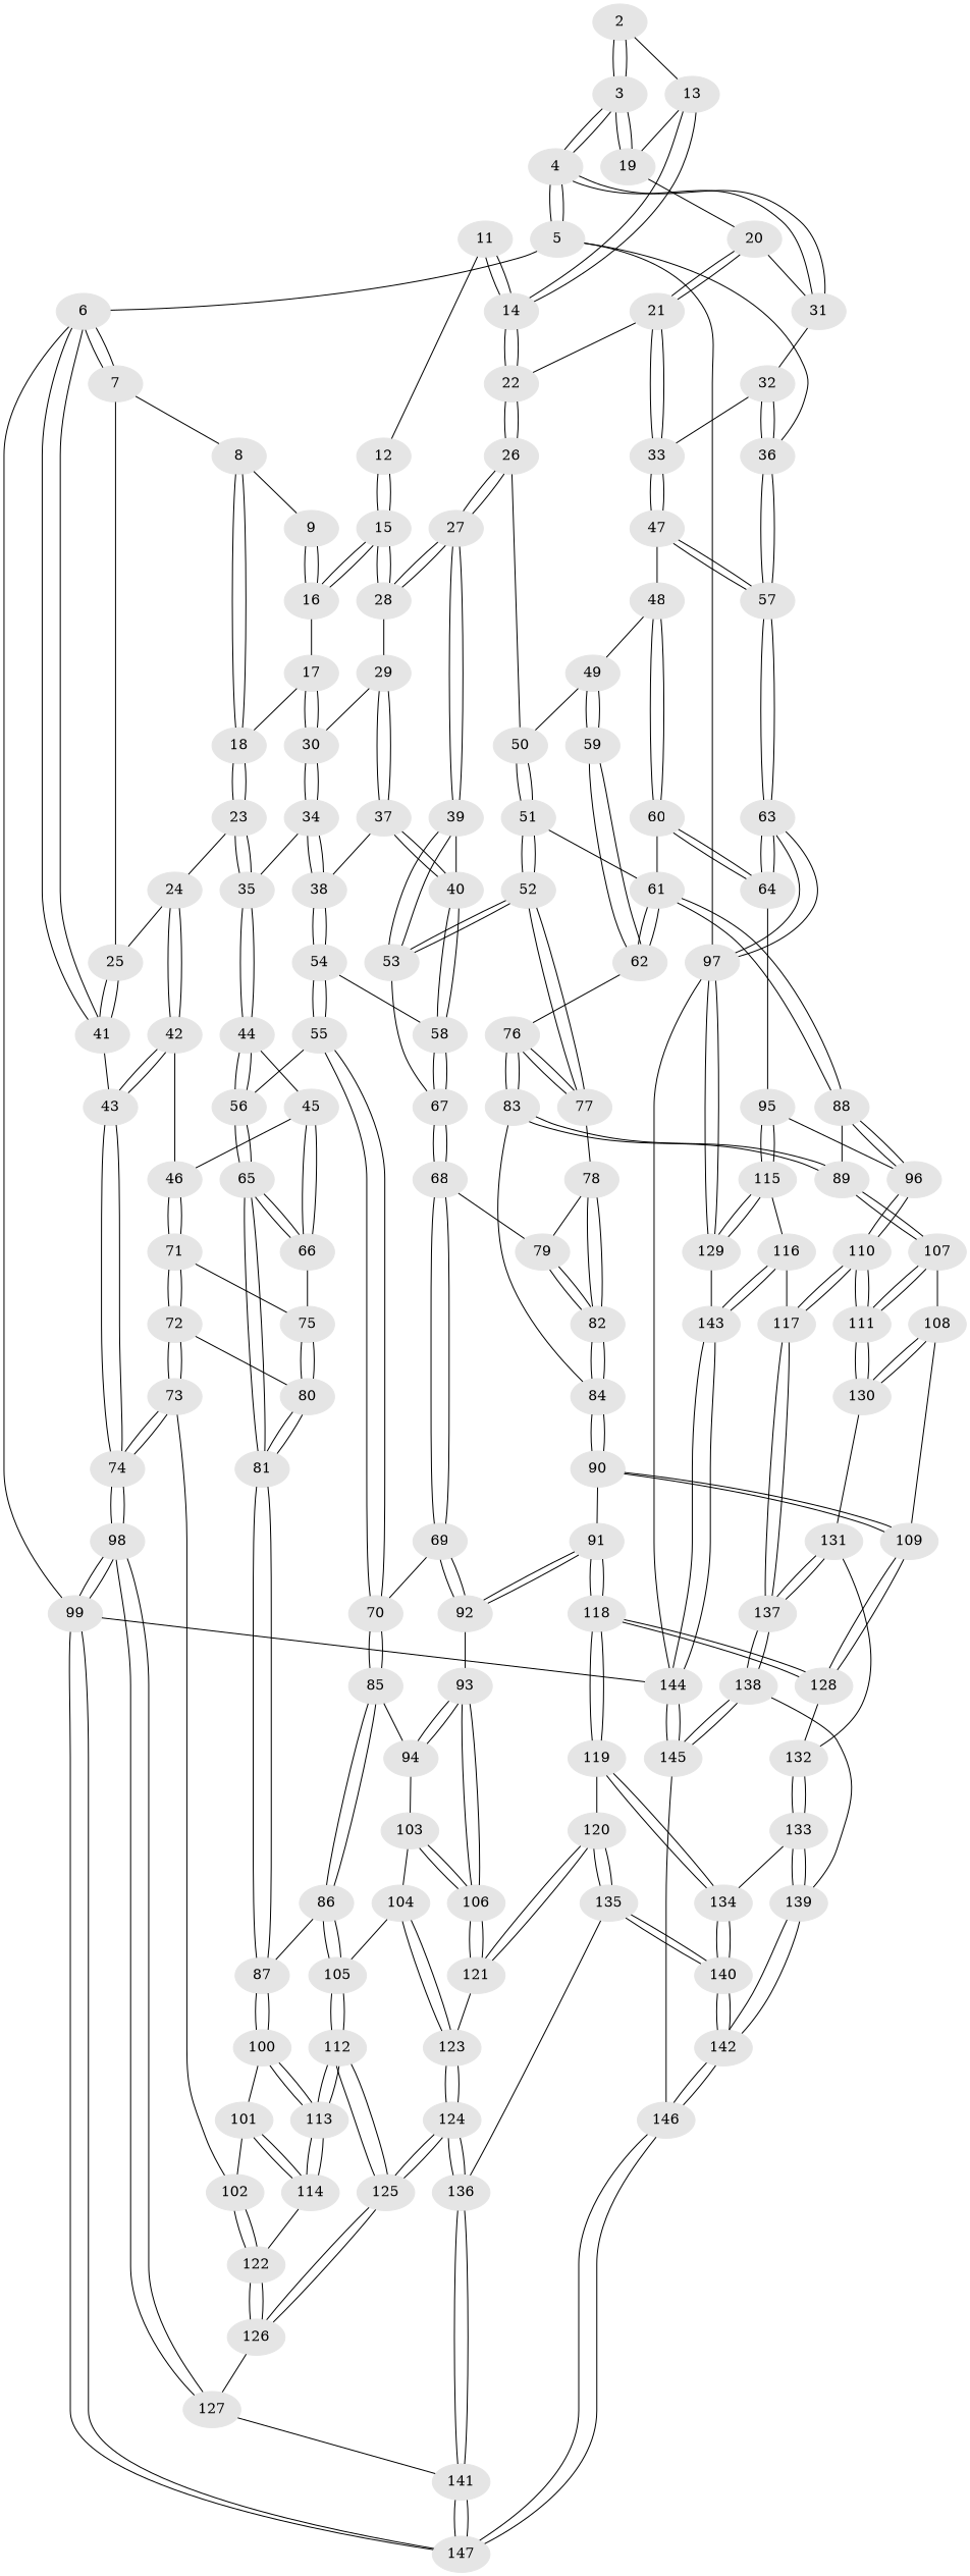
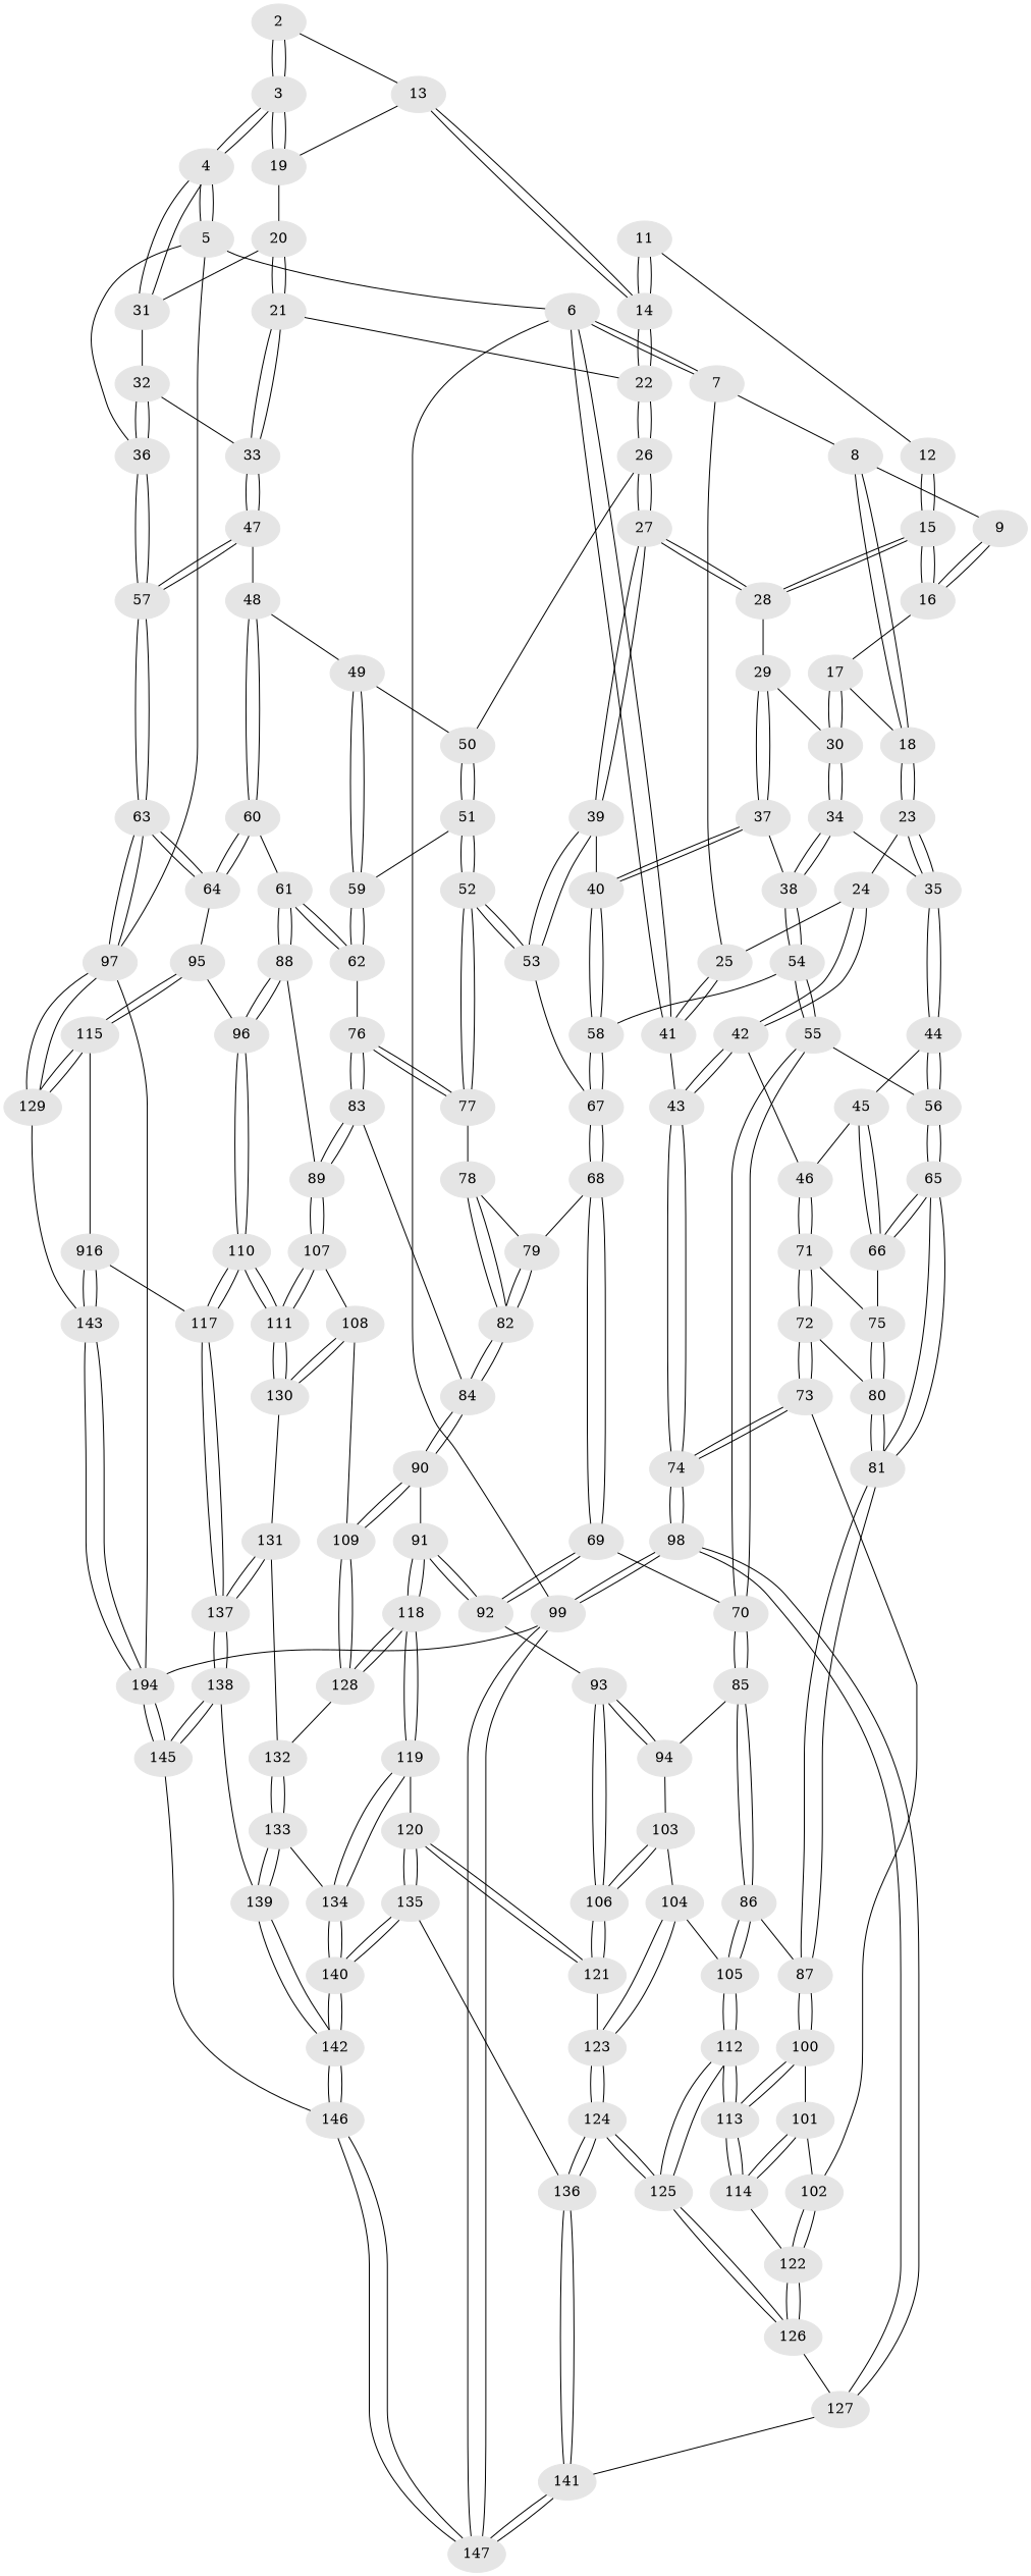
  graph {
    node [color=gray90 style=filled]
    2
    3
    13
    11
    12
    14
    4
    19
    5
    31
    20
    6
    36
    97
    32
    7
    41
    99
    57
    129
-   144
+   144 [label=194]
    8
    25
    43
    147
    9
    18
    16
    23
    17
    15
    22
    28
    26
    29
    30
    34
    24
    35
    21
    33
    47
    27
    50
    42
    44
    46
    39
    51
    40
    53
    37
    38
    48
    54
    45
    56
    63
    58
    55
    67
    74
    71
    98
    66
    65
    75
    72
    49
    60
    59
    61
    64
    62
    52
    77
    78
    68
    70
    85
    81
    76
    88
    95
    89
    96
    83
    115
    87
    80
    69
    79
    92
    82
    93
    86
    94
    73
    102
    122
    127
    84
    100
    90
    107
    91
    109
    105
    103
    112
    101
    113
    110
    108
    111
    118
    128
    119
    106
    121
    104
-   116
+   116 [label=916]
    117
    143
    145
    141
    114
    126
    123
    124
    125
    130
    131
    132
    137
    138
    120
    134
    135
    140
    136
    133
    139
    142
    146
    2 -- 3
    2 -- 3
    2 -- 13
    3 -- 4
    3 -- 4
    3 -- 19
    3 -- 19
    13 -- 14
    13 -- 14
    13 -- 19
    11 -- 12
    11 -- 14
    11 -- 14
    12 -- 15
    12 -- 15
    14 -- 22
    14 -- 22
    4 -- 5
    4 -- 5
    4 -- 31
    4 -- 31
    19 -- 20
    5 -- 6
    5 -- 36
    5 -- 97
    31 -- 32
    20 -- 31
    20 -- 21
    20 -- 21
    6 -- 7
    6 -- 7
    6 -- 41
    6 -- 41
    6 -- 99
    36 -- 57
    36 -- 57
    97 -- 129
    97 -- 129
    97 -- 144
    32 -- 36
    32 -- 36
    32 -- 33
    7 -- 8
    7 -- 25
    41 -- 43
    99 -- 144
    99 -- 147
    99 -- 147
    57 -- 63
    57 -- 63
    129 -- 143
    144 -- 145
    144 -- 145
    8 -- 9
    8 -- 18
    8 -- 18
    25 -- 41
    25 -- 41
    43 -- 74
    43 -- 74
    9 -- 16
    9 -- 16
    18 -- 23
    18 -- 23
    16 -- 17
    23 -- 24
    23 -- 35
    23 -- 35
    17 -- 18
    17 -- 30
    17 -- 30
    15 -- 16
    15 -- 16
    15 -- 28
    15 -- 28
    22 -- 26
    22 -- 26
    28 -- 29
    26 -- 27
    26 -- 27
    26 -- 50
    29 -- 30
    29 -- 37
    29 -- 37
    30 -- 34
    30 -- 34
    34 -- 35
    34 -- 38
    34 -- 38
    24 -- 25
    24 -- 42
    24 -- 42
    35 -- 44
    35 -- 44
    21 -- 22
    21 -- 33
    21 -- 33
    33 -- 47
    33 -- 47
    47 -- 57
    47 -- 57
    47 -- 48
    27 -- 28
    27 -- 28
    27 -- 39
    27 -- 39
    50 -- 51
    50 -- 51
    42 -- 43
    42 -- 43
    42 -- 46
    44 -- 45
    44 -- 56
    44 -- 56
    46 -- 71
    46 -- 71
    39 -- 40
    39 -- 53
    39 -- 53
-   51 -- 61
+   51 -- 59
    51 -- 52
    51 -- 52
    40 -- 58
    40 -- 58
    53 -- 67
    37 -- 40
    37 -- 40
    37 -- 38
    38 -- 54
    38 -- 54
    48 -- 49
    48 -- 60
    48 -- 60
    54 -- 58
    54 -- 55
    54 -- 55
    45 -- 46
    45 -- 66
    45 -- 66
    56 -- 65
    56 -- 65
    63 -- 97
    63 -- 97
    63 -- 64
    63 -- 64
    58 -- 67
    58 -- 67
    55 -- 56
    55 -- 70
    55 -- 70
    67 -- 68
    67 -- 68
    74 -- 98
    74 -- 98
    71 -- 75
    71 -- 72
    71 -- 72
    98 -- 99
    98 -- 99
    98 -- 127
    98 -- 127
    66 -- 75
    65 -- 66
    65 -- 66
    65 -- 81
    65 -- 81
    75 -- 80
    75 -- 80
    72 -- 80
    72 -- 73
    72 -- 73
    49 -- 50
    49 -- 59
    49 -- 59
    60 -- 61
    60 -- 64
    60 -- 64
    59 -- 62
    59 -- 62
    61 -- 62
    61 -- 62
    61 -- 88
    61 -- 88
    64 -- 95
    62 -- 76
    52 -- 53
    52 -- 53
    52 -- 77
    52 -- 77
    77 -- 78
    78 -- 79
    78 -- 82
    78 -- 82
    68 -- 69
    68 -- 69
    68 -- 79
    70 -- 85
    70 -- 85
    85 -- 86
    85 -- 86
    85 -- 94
    81 -- 87
    81 -- 87
    76 -- 77
    76 -- 77
    76 -- 83
    76 -- 83
    88 -- 89
    88 -- 96
    88 -- 96
    95 -- 96
    95 -- 115
    95 -- 115
    89 -- 107
    89 -- 107
    96 -- 110
    96 -- 110
    83 -- 89
    83 -- 89
    83 -- 84
    115 -- 129
    115 -- 129
    115 -- 116
    87 -- 100
    87 -- 100
    80 -- 81
    80 -- 81
    69 -- 70
    69 -- 92
    69 -- 92
    79 -- 82
    79 -- 82
    92 -- 93
    82 -- 84
    82 -- 84
    93 -- 94
    93 -- 94
    93 -- 106
    93 -- 106
    86 -- 87
    86 -- 105
    86 -- 105
    94 -- 103
    73 -- 74
    73 -- 74
    73 -- 102
    102 -- 122
    102 -- 122
    122 -- 126
    122 -- 126
    127 -- 141
    84 -- 90
    84 -- 90
    100 -- 101
    100 -- 113
    100 -- 113
    90 -- 91
    90 -- 109
    90 -- 109
    107 -- 108
    107 -- 111
    107 -- 111
    91 -- 92
    91 -- 92
    91 -- 118
    91 -- 118
    109 -- 128
    109 -- 128
    105 -- 112
    105 -- 112
    103 -- 106
    103 -- 106
    103 -- 104
    112 -- 113
    112 -- 113
    112 -- 125
    112 -- 125
    101 -- 102
    101 -- 114
    101 -- 114
    113 -- 114
    113 -- 114
    110 -- 111
    110 -- 111
    110 -- 117
    110 -- 117
    108 -- 109
    108 -- 130
    108 -- 130
    111 -- 130
    111 -- 130
    118 -- 128
    118 -- 128
    118 -- 119
    118 -- 119
    128 -- 132
    119 -- 120
    119 -- 134
    119 -- 134
    106 -- 121
    106 -- 121
    121 -- 123
    104 -- 105
    104 -- 123
    104 -- 123
    116 -- 117
    116 -- 143
    116 -- 143
    117 -- 137
    117 -- 137
    143 -- 144
    143 -- 144
    145 -- 146
    141 -- 147
    141 -- 147
    114 -- 122
    126 -- 127
    123 -- 124
    123 -- 124
    124 -- 125
    124 -- 125
    124 -- 136
    124 -- 136
    125 -- 126
    125 -- 126
    130 -- 131
    131 -- 132
    131 -- 137
    131 -- 137
    132 -- 133
    132 -- 133
    137 -- 138
    137 -- 138
    138 -- 145
    138 -- 145
    138 -- 139
    120 -- 121
    120 -- 121
    120 -- 135
    120 -- 135
    134 -- 140
    134 -- 140
    135 -- 140
    135 -- 140
    135 -- 136
    140 -- 142
    140 -- 142
    136 -- 141
    136 -- 141
    133 -- 134
    133 -- 139
    133 -- 139
    139 -- 142
    139 -- 142
    142 -- 146
    142 -- 146
    146 -- 147
    146 -- 147
  }
